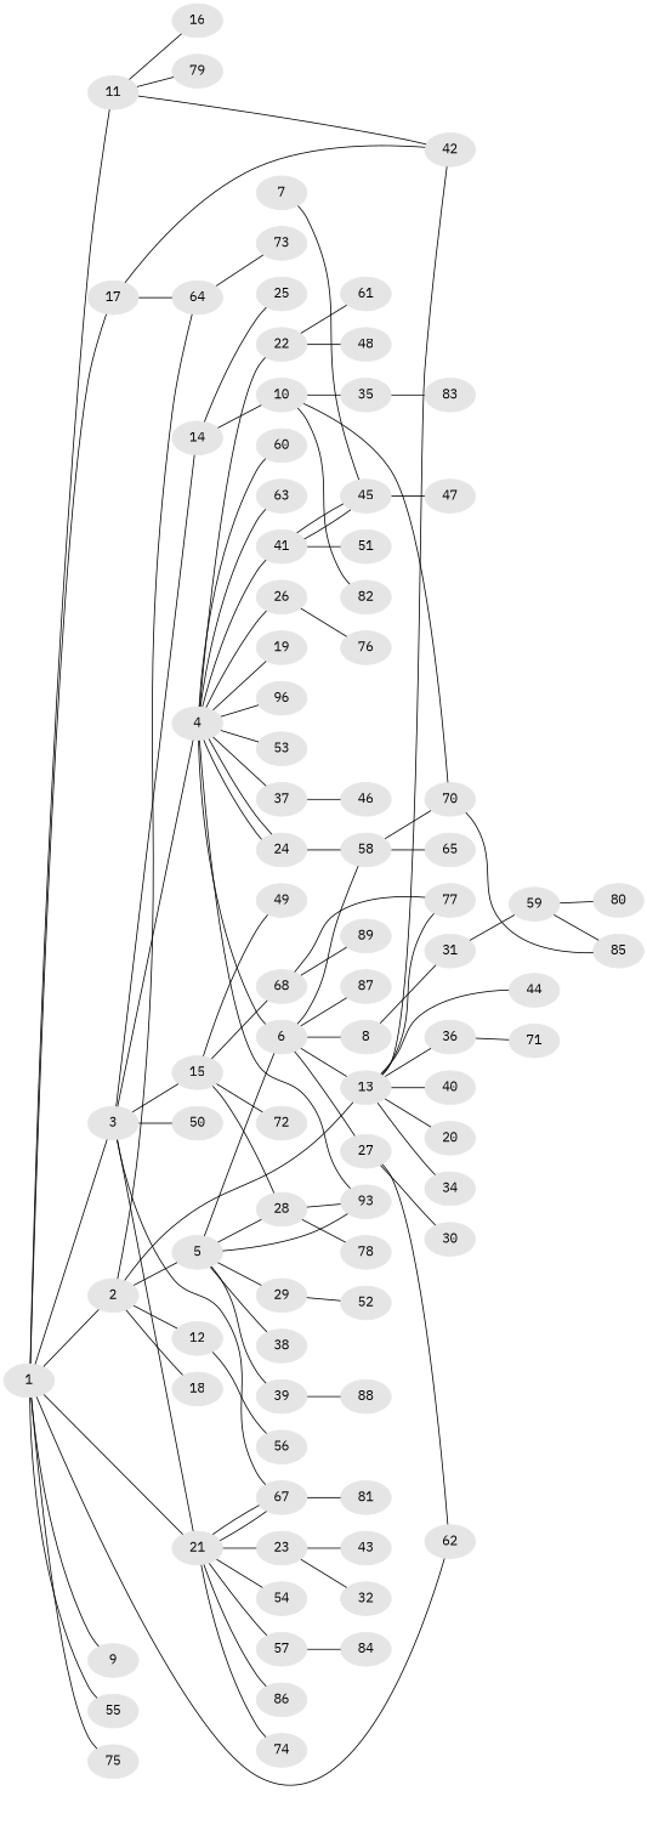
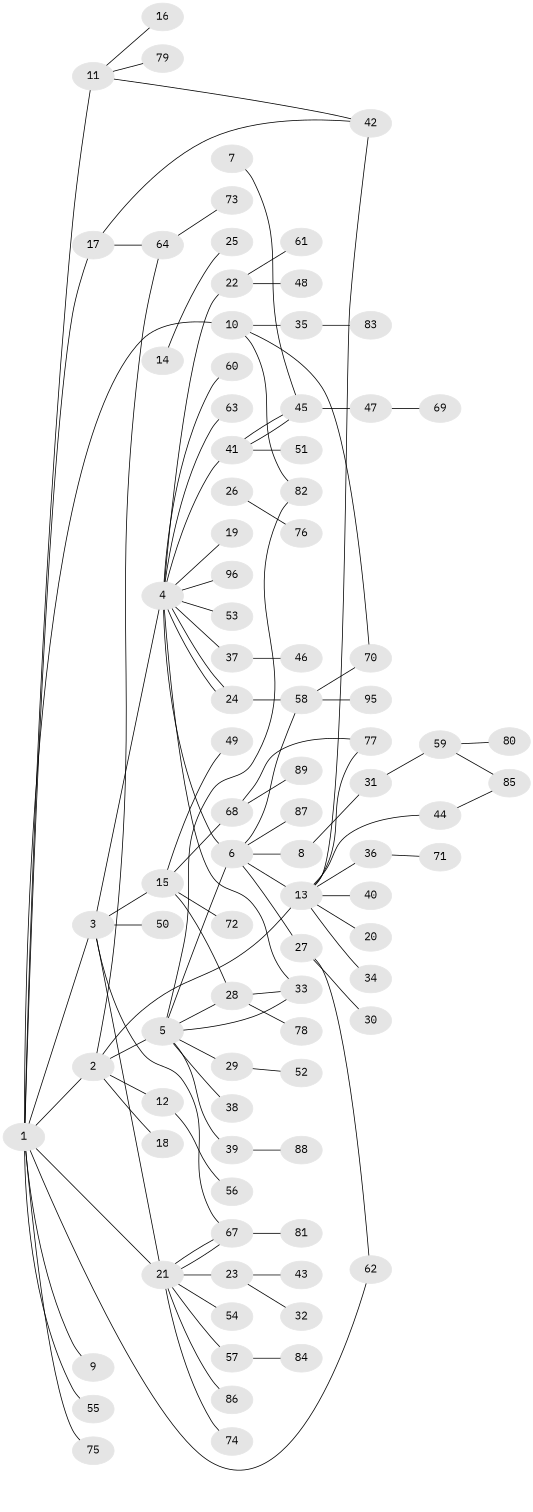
  graph {
    fontname="IBM Plex Mono"
    rankdir=LR
    node [color=gray90 fontname="IBM Plex Mono" style=filled]
    edge [fontname="IBM Plex Mono"]
    1
    2
    3
    9
    10
    11
    17
    21
    55
    62
    75
    5
    12
    13
    18
    64
    4
    14
    15
    50
    67
    82
    35
    70
    16
    42
    79
    23
    54
    57
    74
    86
    6
-   33 [label=93]
+   33
    28
    29
    38
    39
    56
    20
    34
    36
    40
    44
    77
    73
    19
    22
    24
    26
    37
    41
    53
    60
    63
    n56 [label=96]
    25
    49
    68
    72
    81
    8
    27
    58
    87
    48
    61
    76
    46
    45
    51
    7
    78
    52
    88
    31
    30
-   65
+   65 [label=95]
    47
    59
    83
    71
    85
    89
    32
    43
    84
    80
+   69
    1 -- 2
    1 -- 3
    1 -- 9
-   14 -- 10
+   1 -- 10
    1 -- 11
    1 -- 17
    1 -- 21
    1 -- 55
    1 -- 62
    1 -- 75
    2 -- 5
    2 -- 12
    2 -- 13
    2 -- 18
    2 -- 64
    3 -- 21
    3 -- 4
-   3 -- 14
    3 -- 15
    3 -- 50
    3 -- 67
    10 -- 82
    10 -- 35
    10 -- 70
    11 -- 16
    11 -- 42
    11 -- 79
    17 -- 64
    17 -- 42
    21 -- 67
    21 -- 67
    21 -- 23
    21 -- 54
    21 -- 57
    21 -- 74
    21 -- 86
+   5 -- 82
    5 -- 6
    5 -- 33
    5 -- 28
    5 -- 29
    5 -- 38
    5 -- 39
    12 -- 56
    13 -- 42
    13 -- 20
    13 -- 34
    13 -- 36
    13 -- 40
    13 -- 44
    13 -- 77
    64 -- 73
    4 -- 6
    4 -- 33
    4 -- 19
    4 -- 22
    4 -- 24
    4 -- 24
-   4 -- 26
    4 -- 37
    4 -- 41
    4 -- 53
    4 -- 60
    4 -- 63
    4 -- n56
    14 -- 25
    15 -- 28
    15 -- 49
    15 -- 68
    15 -- 72
    67 -- 81
    35 -- 83
    23 -- 32
    23 -- 43
    57 -- 84
    6 -- 13
    6 -- 8
    6 -- 27
    6 -- 58
    6 -- 87
    28 -- 33
    28 -- 78
    29 -- 52
    39 -- 88
    36 -- 71
-   70 -- 85
+   44 -- 85
    22 -- 48
    22 -- 61
    24 -- 58
    26 -- 76
    37 -- 46
    41 -- 45
    41 -- 45
    41 -- 51
    68 -- 77
    68 -- 89
    8 -- 31
    27 -- 62
    27 -- 30
    58 -- 70
    58 -- 65
    45 -- 47
    7 -- 45
    31 -- 59
+   47 -- 69
    59 -- 85
    59 -- 80
  }
